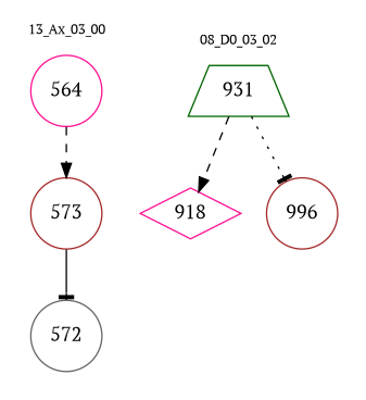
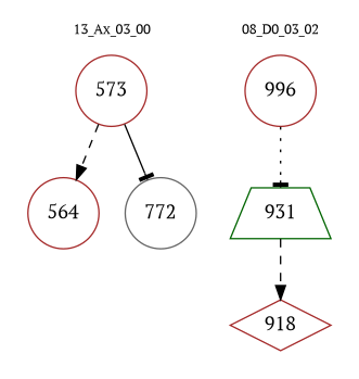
  digraph {
    fontname="PT Serif"
    node [color=brown fontname="PT Serif" shape=circle]
    edge [arrowhead=normal color=black fontname="PT Serif" style=dashed]
    n1 [label=573]
-   n2 [color=deeppink label=564]
-   n3 [color=gray40 label=572]
+   n2 [label=564]
+   n3 [color=gray40 label=772]
    n4 [color=darkgreen label=931 shape=trapezium]
-   n5 [color=deeppink label=918 shape=diamond]
+   n5 [label=918 shape=diamond]
    n6 [label=996]
    subgraph cluster_1 {
      color=white
      fontsize=10
      label="13_Ax_03_00"
      n1
      n2
      n3
    }
    subgraph cluster_2 {
      color=white
      fontsize=10
      label="08_D0_03_02"
      n4
      n5
      n6
    }
-   n2 -> n1
+   n1 -> n2
    n1 -> n3 [arrowhead=tee style=solid]
    n4 -> n5
-   n4 -> n6 [arrowhead=tee style=dotted]
+   n6 -> n4 [arrowhead=tee style=dotted]
  }
